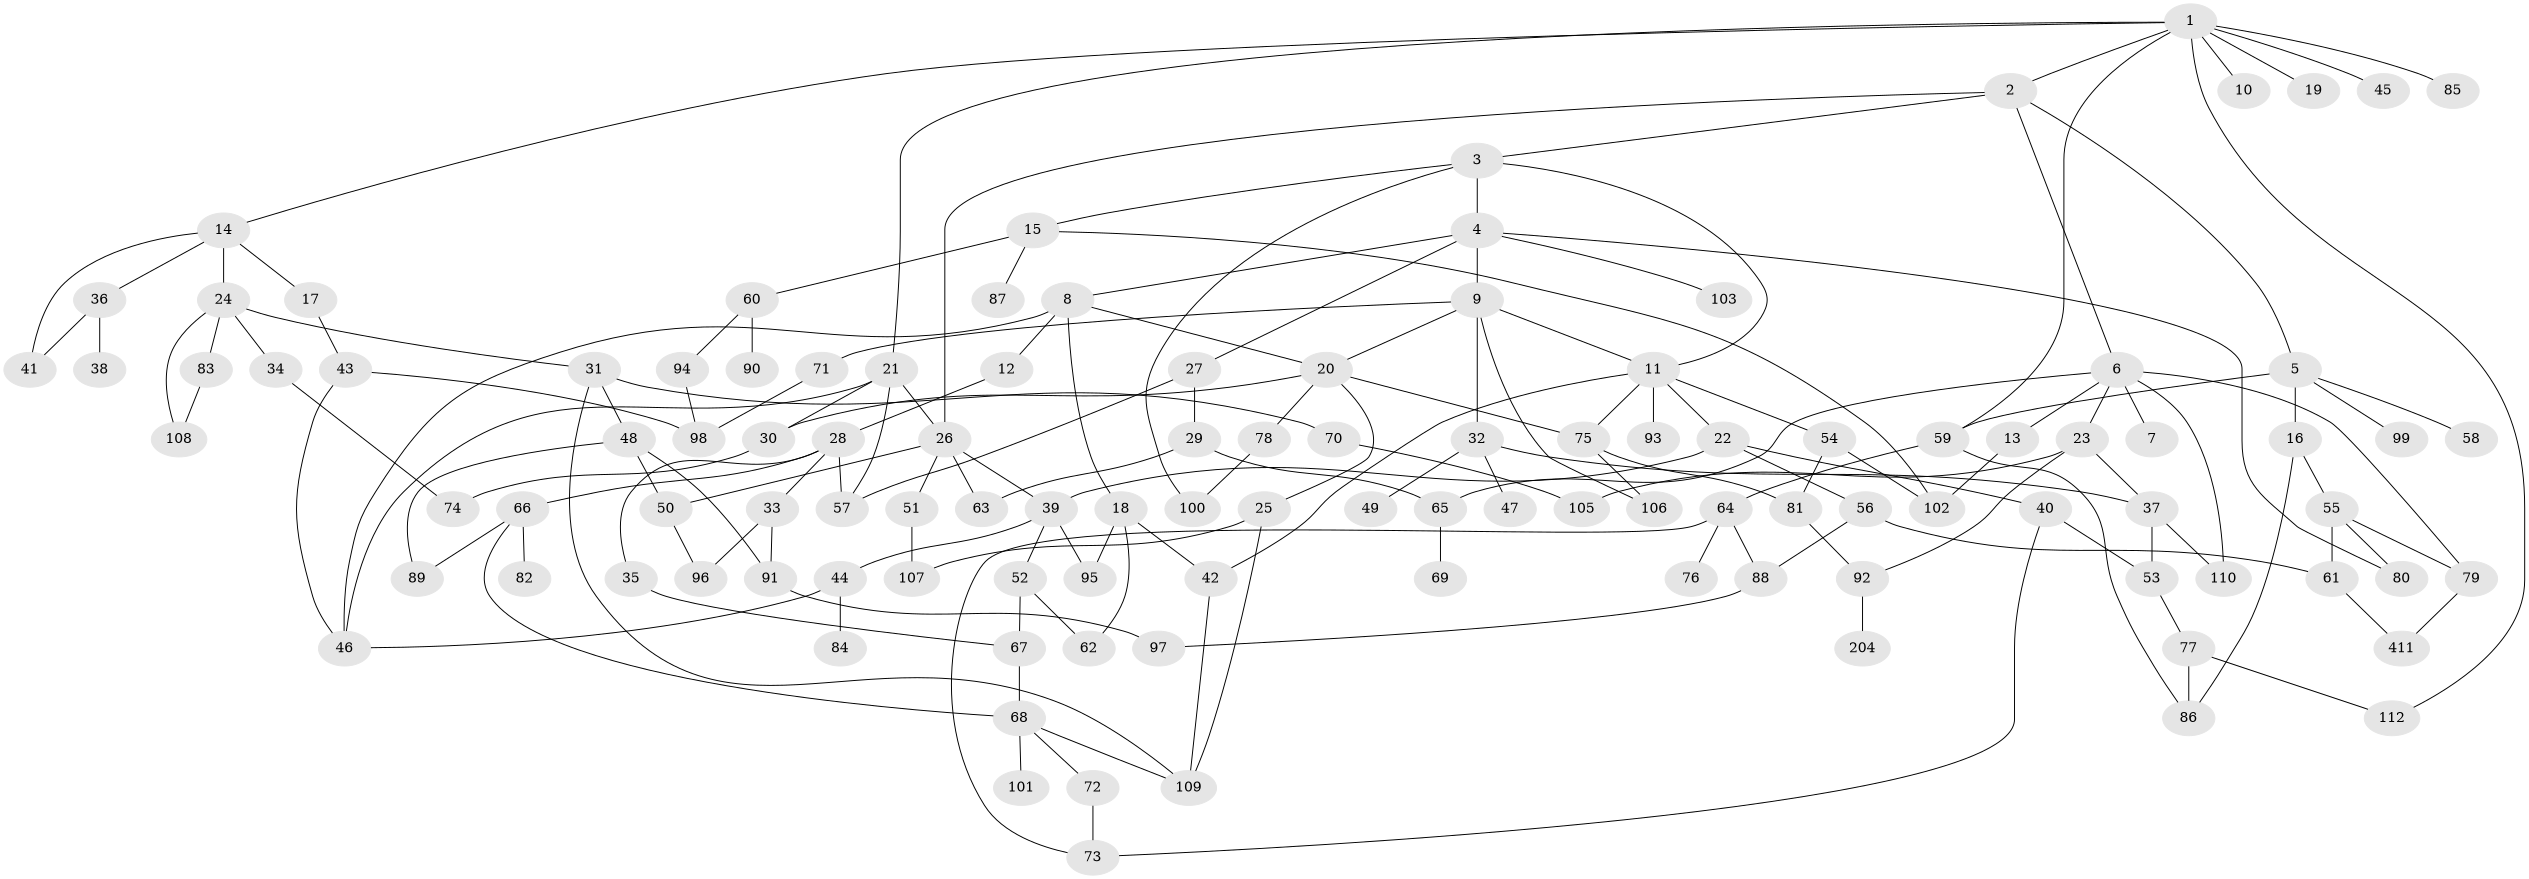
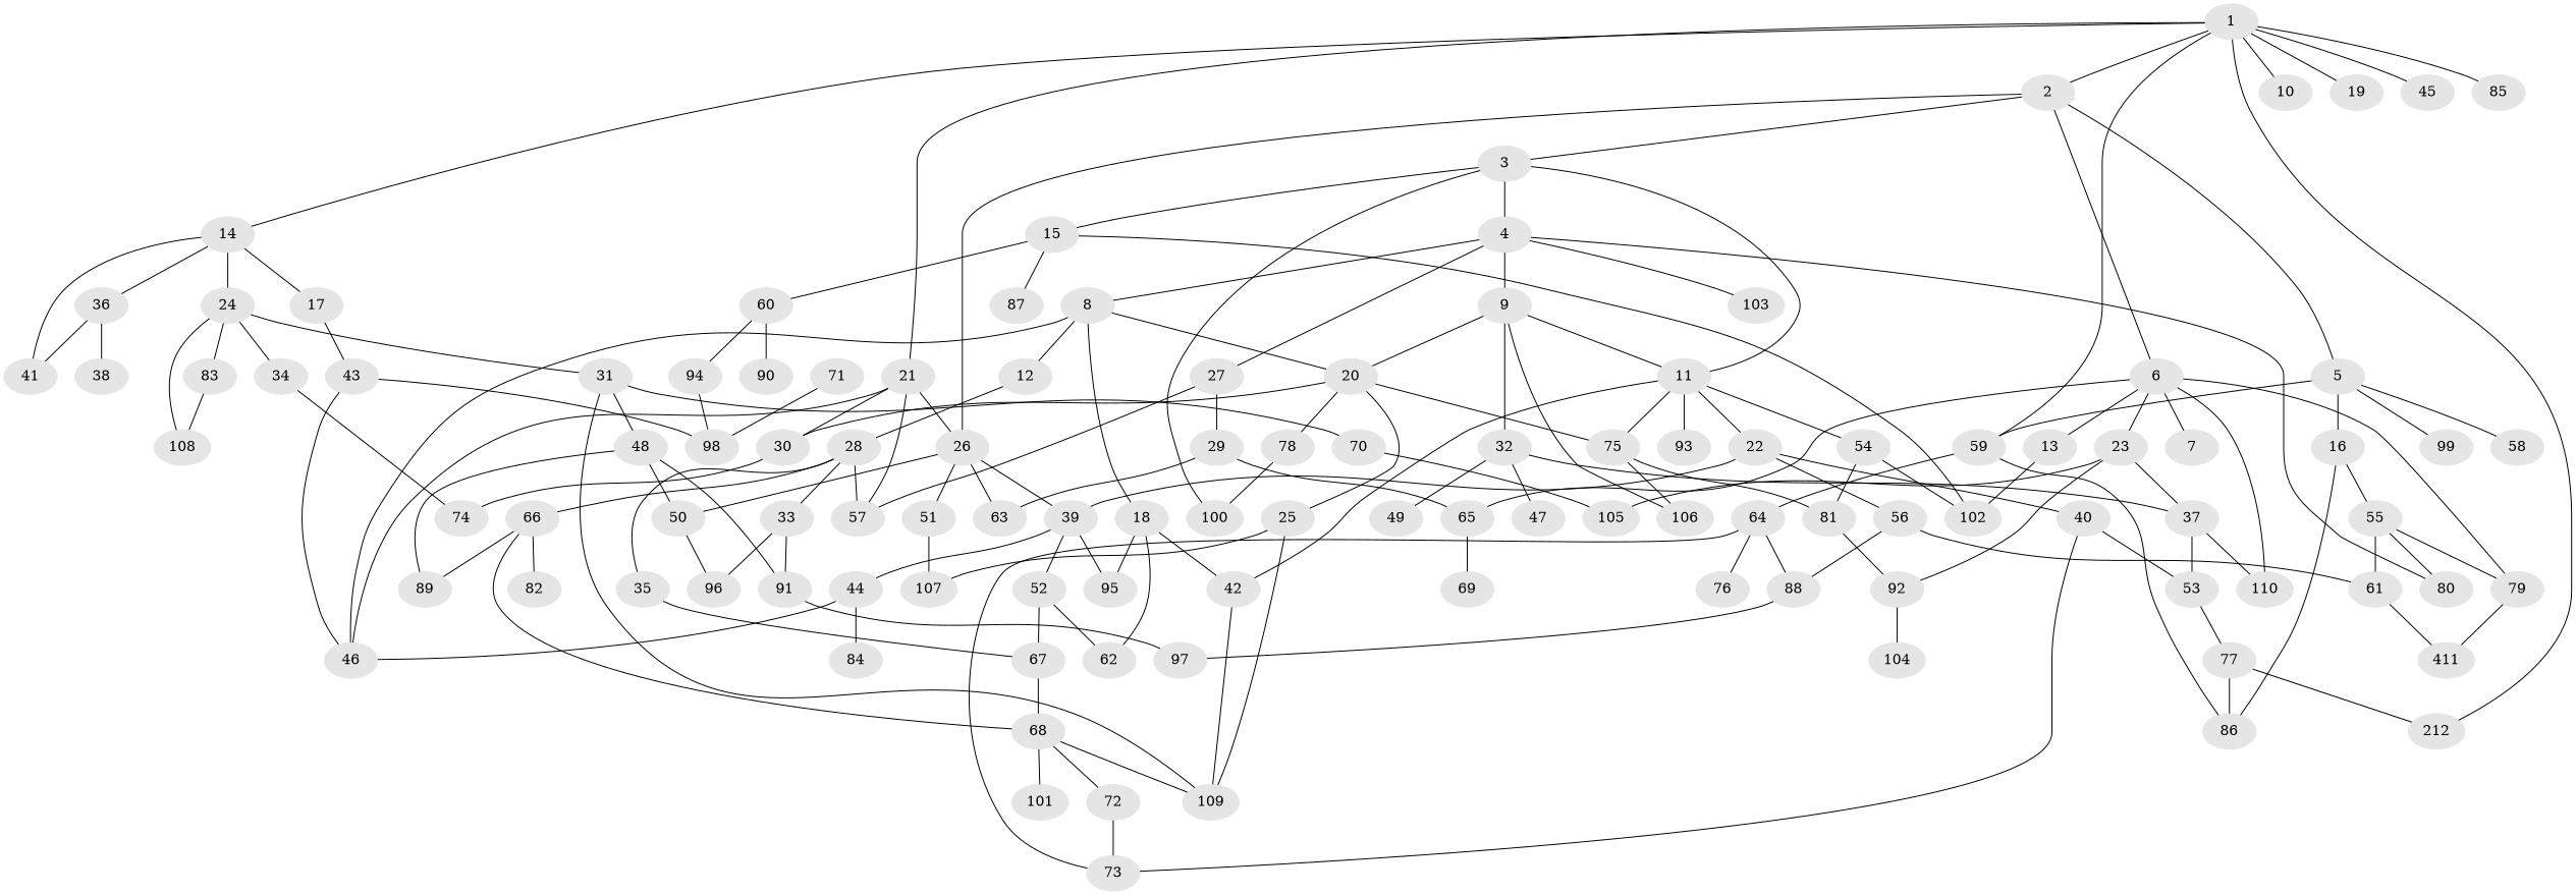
  graph {
    node [color=gray90 style=filled]
    1
    2
    10
    14
    19
    21
    45
    59
    85
-   112
+   112 [label=212]
    3
    5
    6
    26
    17
    24
    36
    41
    46
    30
    57
    86
    64
    4
    11
    15
    100
    16
    58
    99
    7
    13
    23
    65
    79
    110
    39
    50
    51
    63
    8
    9
    27
    80
    103
    22
    42
    54
    75
    93
    102
    60
    87
    12
    18
    20
    32
    71
    106
    29
    55
    37
    92
    105
    69
    n66 [label=411]
    28
    62
    95
    25
    78
    47
    49
    98
    40
    56
    109
    81
    33
    35
    66
    43
    31
    34
    83
    108
    38
    90
    94
    61
    107
    74
    44
    52
    53
    73
    88
-   104 [label=204]
+   104
    48
    70
    96
    91
    67
    89
    68
    82
    97
    77
    84
    76
    72
    101
    1 -- 2
    1 -- 10
    1 -- 14
    1 -- 19
    1 -- 21
    1 -- 45
    1 -- 59
    1 -- 85
    1 -- 112
    2 -- 3
    2 -- 5
    2 -- 6
    2 -- 26
    14 -- 17
    14 -- 24
    14 -- 36
    14 -- 41
    21 -- 26
    21 -- 46
    21 -- 30
    21 -- 57
    59 -- 86
    59 -- 64
    3 -- 4
    3 -- 11
    3 -- 15
    3 -- 100
    5 -- 59
    5 -- 16
    5 -- 58
    5 -- 99
    6 -- 7
    6 -- 13
    6 -- 23
    6 -- 65
    6 -- 79
    6 -- 110
    26 -- 39
    26 -- 50
    26 -- 51
    26 -- 63
    17 -- 43
    24 -- 31
    24 -- 34
    24 -- 83
    24 -- 108
    36 -- 41
    36 -- 38
    30 -- 74
    64 -- 73
    64 -- 88
    64 -- 76
    4 -- 8
    4 -- 9
    4 -- 27
    4 -- 80
    4 -- 103
    11 -- 22
    11 -- 42
    11 -- 54
    11 -- 75
    11 -- 93
    15 -- 102
    15 -- 60
    15 -- 87
    16 -- 86
    16 -- 55
    13 -- 102
    23 -- 37
    23 -- 92
    23 -- 105
    65 -- 69
    79 -- n66
    39 -- 95
    39 -- 44
    39 -- 52
    50 -- 96
    51 -- 107
    8 -- 46
    8 -- 12
    8 -- 18
    8 -- 20
    9 -- 11
    9 -- 20
    9 -- 32
-   9 -- 71
    9 -- 106
    27 -- 57
    27 -- 29
    22 -- 39
    22 -- 40
    22 -- 56
    42 -- 109
    54 -- 102
    54 -- 81
    75 -- 106
    75 -- 81
    60 -- 90
    60 -- 94
    12 -- 28
    18 -- 42
    18 -- 62
    18 -- 95
    20 -- 30
    20 -- 75
    20 -- 25
    20 -- 78
    32 -- 37
    32 -- 47
    32 -- 49
    71 -- 98
    29 -- 65
    29 -- 63
    55 -- 79
    55 -- 80
    55 -- 61
    37 -- 110
    37 -- 53
    92 -- 104
    28 -- 57
    28 -- 33
    28 -- 35
    28 -- 66
    25 -- 109
    25 -- 107
    78 -- 100
    40 -- 53
    40 -- 73
    56 -- 61
    56 -- 88
    81 -- 92
    33 -- 96
    33 -- 91
    35 -- 67
    66 -- 89
    66 -- 68
    66 -- 82
    43 -- 46
    43 -- 98
    31 -- 109
    31 -- 48
    31 -- 70
    34 -- 74
    83 -- 108
    94 -- 98
    61 -- n66
    44 -- 46
    44 -- 84
    52 -- 62
    52 -- 67
    53 -- 77
    88 -- 97
    48 -- 50
    48 -- 91
    48 -- 89
    70 -- 105
    91 -- 97
    67 -- 68
    68 -- 109
    68 -- 72
    68 -- 101
    77 -- 112
    77 -- 86
    72 -- 73
  }
